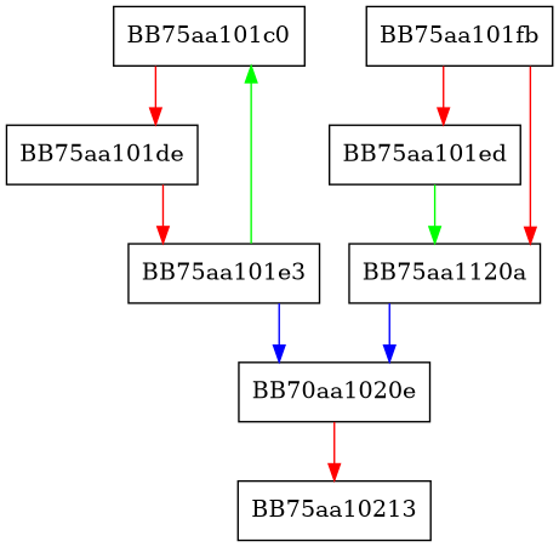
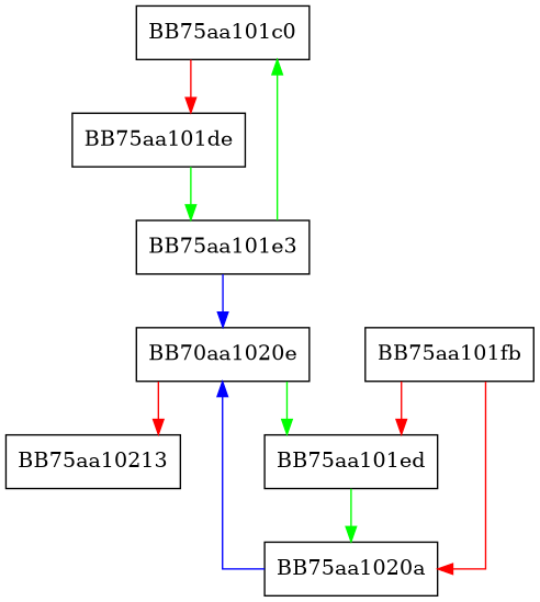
  digraph {
    splines=ortho
    node [shape=box]
    edge [color=red]
    BB75aa101c0
    BB75aa101de
    BB75aa101e3
    n4 [label=BB70aa1020e]
    BB75aa101ed
    BB75aa10213
-   BB75aa1020a [label=BB75aa1120a]
+   BB75aa1020a
    BB75aa101fb
    BB75aa101c0 -> BB75aa101de
-   BB75aa101de -> BB75aa101e3
+   BB75aa101de -> BB75aa101e3 [color=green]
    BB75aa101e3 -> BB75aa101c0 [color=green]
    BB75aa101e3 -> n4 [color=blue]
+   n4 -> BB75aa101ed [color=green]
    n4 -> BB75aa10213
    BB75aa101ed -> BB75aa1020a [color=green]
    BB75aa1020a -> n4 [color=blue]
    BB75aa101fb -> BB75aa101ed
    BB75aa101fb -> BB75aa1020a
  }
